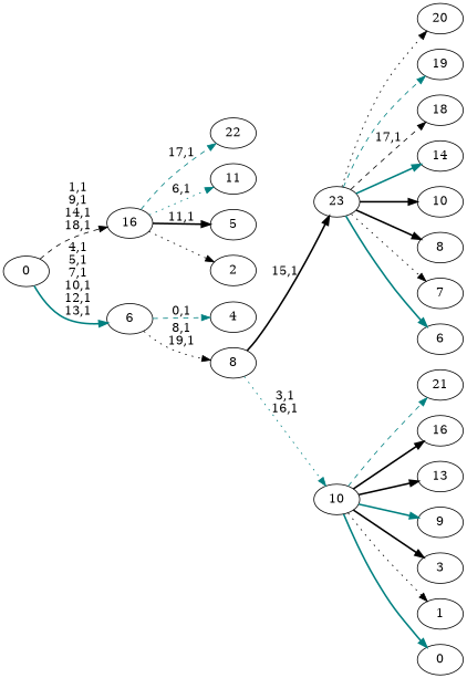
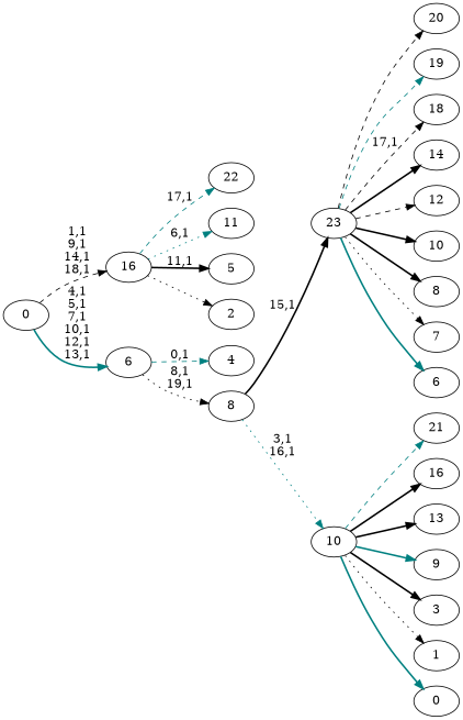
  digraph {
    rankdir=LR
    edge [color=black style=bold]
    n1 [label=22]
    n2 [label=21]
    n3 [label=20]
    n4 [label=19]
    n5 [label=18]
    n6 [label=16]
    n7 [label=14]
    n8 [label=13]
+   n9 [label=12]
    n10 [label=11]
    n11 [label=10]
    n12 [label=9]
    n13 [label=8]
    n14 [label=7]
    n15 [label=6]
    23
    n17 [label=5]
    n18 [label=4]
    n19 [label=3]
    n20 [label=2]
    16
    n22 [label=1]
    n23 [label=0]
    10
    8
    6
    0
-   23 -> n3 [style=dotted]
+   23 -> n3 [style=dashed]
    23 -> n4 [color=teal style=dashed]
    23 -> n5 [label="17,1" style=dashed]
-   23 -> n7 [color=teal]
+   23 -> n7
+   23 -> n9 [style=dashed]
    23 -> n11
    23 -> n13
    23 -> n14 [style=dotted]
    23 -> n15 [color=teal]
    16 -> n1 [color=teal label="17,1" style=dashed]
    16 -> n10 [color=teal label="6,1" style=dotted]
    16 -> n17 [label="11,1"]
    16 -> n20 [style=dotted]
    10 -> n2 [color=teal style=dashed]
    10 -> n6
    10 -> n8
    10 -> n12 [color=teal]
    10 -> n19
    10 -> n22 [style=dotted]
    10 -> n23 [color=teal]
    8 -> 23 [label="15,1"]
    8 -> 10 [color=teal label="3,1\n16,1" style=dotted]
    6 -> n18 [color=teal label="0,1" style=dashed]
    6 -> 8 [label="8,1\n19,1" style=dotted]
    0 -> 16 [label="1,1\n9,1\n14,1\n18,1" style=dashed]
    0 -> 6 [color=teal label="4,1\n5,1\n7,1\n10,1\n12,1\n13,1"]
  }
